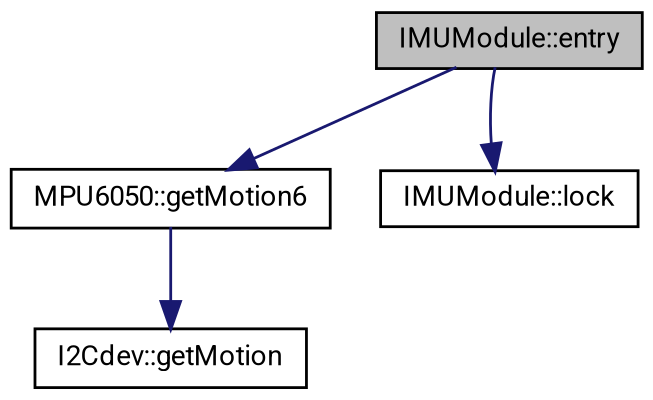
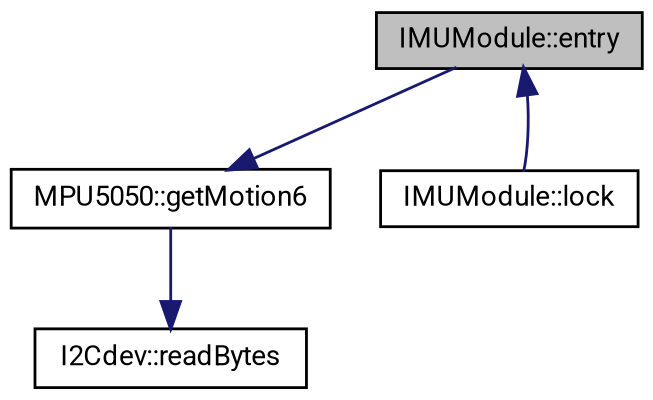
  digraph {
    fontname=Roboto
    rankdir=TB
    node [color=black fillcolor=white fontname=Roboto fontsize=10 shape=record style=filled]
    edge [color=midnightblue fontname=Roboto fontsize=10 labelfontname=Helvetica labelfontsize=10 style=solid]
    n1 [fillcolor=grey75 fontcolor=black height=0.2 label="IMUModule::entry" width=0.4]
-   n2 [height=0.2 label="MPU6050::getMotion6" width=0.4]
+   n2 [height=0.2 label="MPU5050::getMotion6" width=0.4]
    n3 [height=0.2 label="IMUModule::lock" width=0.4]
-   n4 [height=0.2 label="I2Cdev::getMotion" width=0.4]
+   n4 [height=0.2 label="I2Cdev::readBytes" width=0.4]
    n1 -> n2
-   n1 -> n3
+   n3 -> n1
    n2 -> n4
  }
